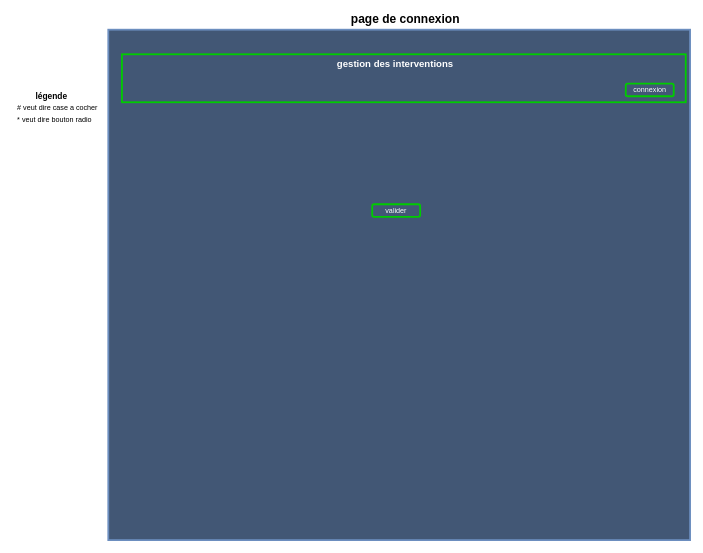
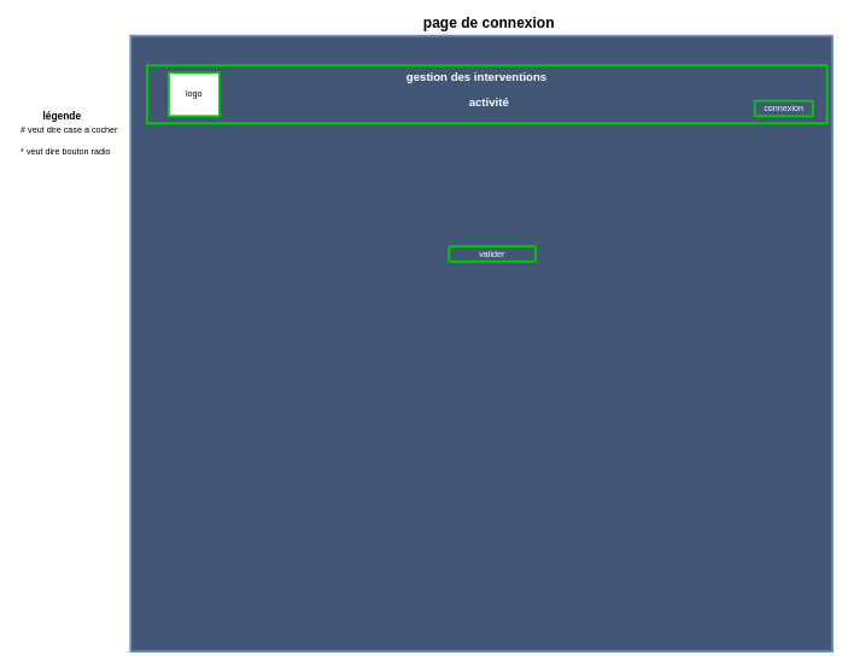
  <mxCell id="0" />
  <mxCell id="1" parent="0" />
  <mxCell id="2" value="" style="rounded=0;whiteSpace=wrap;html=1;strokeWidth=3;strokeColor=#6C8EBF;fillColor=#425775;" vertex="1" parent="1"><mxGeometry x="180" y="49" width="970" height="851" as="geometry" /></mxCell>
- <mxCell id="3" value="valider" style="rounded=1;whiteSpace=wrap;html=1;strokeWidth=3;fillColor=#425775;strokeColor=#00CC00;fontColor=#FFFFFF;" vertex="1" parent="1"><mxGeometry x="620" y="340" width="80" height="21" as="geometry" /></mxCell>
+ <mxCell id="3" value="valider" style="rounded=1;whiteSpace=wrap;html=1;strokeWidth=3;fillColor=#425775;strokeColor=#00CC00;fontColor=#FFFFFF;" vertex="1" parent="1"><mxGeometry x="620" y="340" width="120" height="21" as="geometry" /></mxCell>
  <mxCell id="4" value="" style="rounded=0;whiteSpace=wrap;html=1;strokeColor=#00CC00;strokeWidth=3;fillColor=#425775;fontColor=#FFFFFF;" vertex="1" parent="1"><mxGeometry x="202.75" y="90" width="940" height="80" as="geometry" /></mxCell>
- <mxCell id="6" value="connexion" style="rounded=1;whiteSpace=wrap;html=1;strokeWidth=3;fillColor=#425775;strokeColor=#00CC00;fontColor=#FFFFFF;" vertex="1" parent="1"><mxGeometry x="1042.75" y="139" width="80" height="21" as="geometry" /></mxCell>
+ <mxCell id="5" value="&lt;font color=&quot;#000000&quot;&gt;logo&lt;/font&gt;" style="rounded=0;whiteSpace=wrap;html=1;strokeColor=#00CC00;strokeWidth=3;fontColor=#FFFFFF;fillColor=#FFFFFF;" vertex="1" parent="1"><mxGeometry x="232.75" y="100" width="70" height="60" as="geometry" /></mxCell>
+ <mxCell id="6" value="connexion" style="whiteSpace=wrap;html=1;strokeWidth=3;fillColor=#425775;strokeColor=#00CC00;fontColor=#FFFFFF;rounded=0;" vertex="1" parent="1"><mxGeometry x="1042.75" y="139" width="80" height="21" as="geometry" /></mxCell>
  <mxCell id="7" value="&lt;font style=&quot;font-size: 16px&quot;&gt;&lt;b&gt;gestion des interventions&lt;/b&gt;&lt;/font&gt;" style="text;html=1;align=center;verticalAlign=middle;resizable=0;points=[];autosize=1;fontColor=#FFFFFF;" vertex="1" parent="1"><mxGeometry x="552.75" y="95" width="210" height="20" as="geometry" /></mxCell>
+ <mxCell id="8" value="&lt;font style=&quot;font-size: 16px&quot;&gt;&lt;b&gt;activité&lt;/b&gt;&lt;/font&gt;" style="text;html=1;align=center;verticalAlign=middle;resizable=0;points=[];autosize=1;fontColor=#FFFFFF;" vertex="1" parent="1"><mxGeometry x="640" y="130" width="70" height="20" as="geometry" /></mxCell>
  <mxCell id="9" value="&lt;font color=&quot;#000000&quot;&gt;&lt;span style=&quot;font-size: 20px&quot;&gt;&lt;b&gt;page de connexion&lt;/b&gt;&lt;/span&gt;&lt;/font&gt;" style="text;html=1;align=center;verticalAlign=middle;resizable=0;points=[];autosize=1;fontColor=#FFFFFF;" vertex="1" parent="1"><mxGeometry x="575" y="20" width="200" height="20" as="geometry" /></mxCell>
  <mxCell id="10" value="&lt;font color=&quot;#000000&quot;&gt;# veut dire case a cocher&lt;/font&gt;" style="text;html=1;align=center;verticalAlign=middle;resizable=0;points=[];autosize=1;fontColor=#FFFFFF;" vertex="1" parent="1"><mxGeometry x="20" y="169" width="150" height="20" as="geometry" /></mxCell>
  <mxCell id="11" value="&lt;font color=&quot;#000000&quot; size=&quot;1&quot;&gt;&lt;b style=&quot;font-size: 14px&quot;&gt;légende&lt;/b&gt;&lt;/font&gt;" style="text;html=1;align=center;verticalAlign=middle;resizable=0;points=[];autosize=1;fontColor=#FFFFFF;" vertex="1" parent="1"><mxGeometry x="50" y="150" width="70" height="20" as="geometry" /></mxCell>
- <mxCell id="12" value="&lt;font color=&quot;#000000&quot;&gt;* veut dire bouton radio&lt;/font&gt;" style="text;html=1;align=center;verticalAlign=middle;resizable=0;points=[];autosize=1;fontColor=#FFFFFF;" vertex="1" parent="1"><mxGeometry x="20" y="189" width="140" height="20" as="geometry" /></mxCell>
+ <mxCell id="12" value="&lt;font color=&quot;#000000&quot;&gt;* veut dire bouton radio&lt;/font&gt;" style="text;html=1;align=center;verticalAlign=middle;resizable=0;points=[];autosize=1;fontColor=#FFFFFF;" vertex="1" parent="1"><mxGeometry x="20" y="199" width="140" height="20" as="geometry" /></mxCell>
